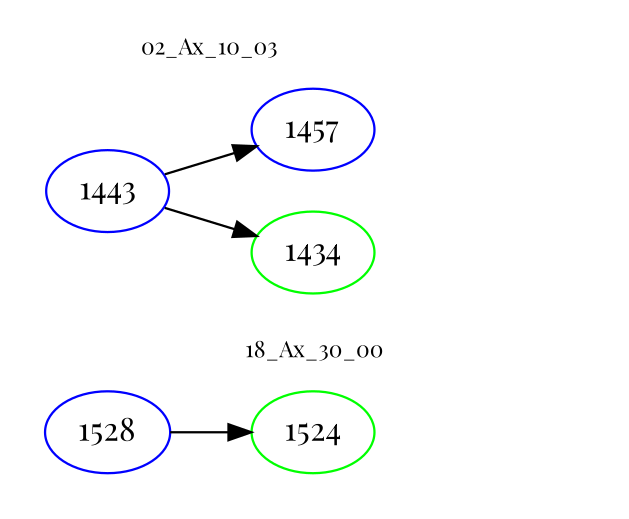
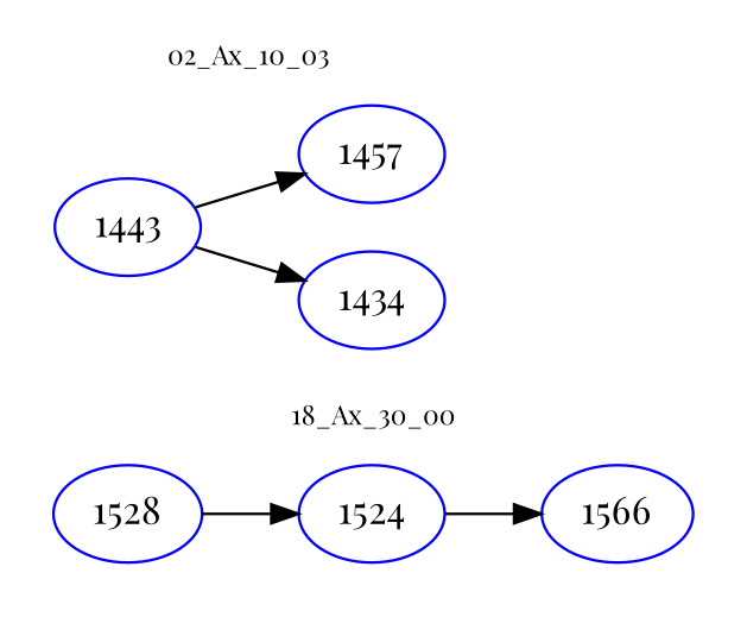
  digraph {
    fontname="Playfair Display"
    rankdir=LR
    node [color=blue fontname="Playfair Display"]
    edge [color=black fontname="Playfair Display"]
    n1 [label=1528]
-   n2 [color=green label=1524]
+   n2 [label=1524]
+   n3 [label=1566]
    n4 [label=1443]
-   n5 [color=green label=1434]
+   n5 [label=1434]
    n6 [label=1457]
    subgraph cluster_1 {
      color=white
      fontsize=10
      label="18_Ax_30_00"
      n1
      n2
+     n3
    }
    subgraph cluster_2 {
      color=white
      fontsize=10
      label="02_Ax_10_03"
      n4
      n5
      n6
    }
    n1 -> n2
+   n2 -> n3
    n4 -> n5
    n4 -> n6
  }
